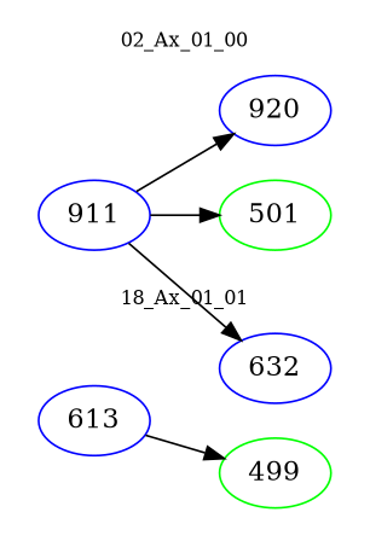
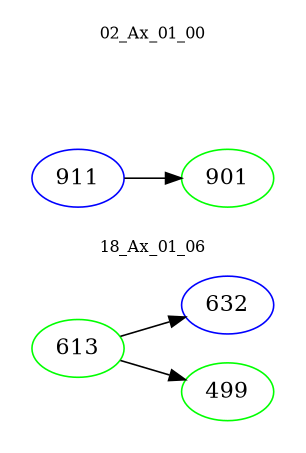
  digraph {
    rankdir=LR
    node [color=blue]
    edge [color=black]
    n1 [label=911]
-   n2 [color=green label=501]
-   n3 [label=920]
-   n4 [label=613]
+   n2 [color=green label=901]
+   n4 [color=green label=613]
    n5 [color=green label=499]
    n6 [label=632]
    subgraph cluster_1 {
      color=white
      fontsize=10
      label="02_Ax_01_00"
      n1
      n2
-     n3
    }
    subgraph cluster_2 {
      color=white
      fontsize=10
-     label="18_Ax_01_01"
+     label="18_Ax_01_06"
      n4
      n5
      n6
    }
    n1 -> n2
-   n1 -> n3
    n4 -> n5
-   n1 -> n6
+   n4 -> n6
  }
